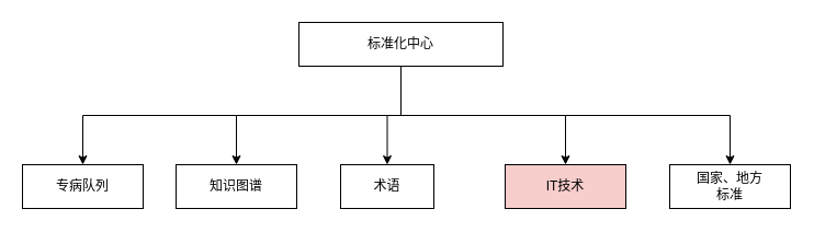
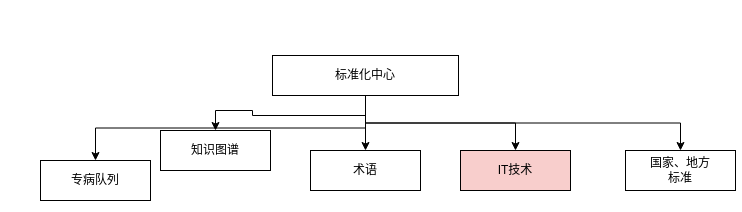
  <mxCell id="0" />
  <mxCell id="1" parent="0" />
  <mxCell id="2" style="edgeStyle=orthogonalEdgeStyle;rounded=0;orthogonalLoop=1;jettySize=auto;html=1;exitX=0.5;exitY=1;exitDx=0;exitDy=0;" parent="1" source="7" target="8" edge="1"><mxGeometry relative="1" as="geometry" /></mxCell>
  <mxCell id="3" style="edgeStyle=orthogonalEdgeStyle;rounded=0;orthogonalLoop=1;jettySize=auto;html=1;exitX=0.5;exitY=1;exitDx=0;exitDy=0;" parent="1" source="7" target="9" edge="1"><mxGeometry relative="1" as="geometry" /></mxCell>
  <mxCell id="4" style="edgeStyle=orthogonalEdgeStyle;rounded=0;orthogonalLoop=1;jettySize=auto;html=1;exitX=0.5;exitY=1;exitDx=0;exitDy=0;" parent="1" source="7" target="10" edge="1"><mxGeometry relative="1" as="geometry" /></mxCell>
  <mxCell id="5" style="edgeStyle=orthogonalEdgeStyle;rounded=0;orthogonalLoop=1;jettySize=auto;html=1;exitX=0.5;exitY=1;exitDx=0;exitDy=0;" parent="1" source="7" target="11" edge="1"><mxGeometry relative="1" as="geometry" /></mxCell>
  <mxCell id="6" style="edgeStyle=orthogonalEdgeStyle;rounded=0;orthogonalLoop=1;jettySize=auto;html=1;exitX=0.5;exitY=1;exitDx=0;exitDy=0;" parent="1" source="7" target="12" edge="1"><mxGeometry relative="1" as="geometry" /></mxCell>
- <mxCell id="7" value="标准化中心" style="rounded=0;whiteSpace=wrap;html=1;" parent="1" vertex="1"><mxGeometry x="272" y="20" width="186" height="40" as="geometry" /></mxCell>
- <mxCell id="8" value="专病队列" style="rounded=0;whiteSpace=wrap;html=1;" parent="1" vertex="1"><mxGeometry x="20" y="150" width="110" height="40" as="geometry" /></mxCell>
- <mxCell id="9" value="&lt;span&gt;国家、&lt;/span&gt;地方&lt;span&gt;&lt;br&gt;标准&lt;/span&gt;" style="rounded=0;whiteSpace=wrap;html=1;" parent="1" vertex="1"><mxGeometry x="610" y="150" width="110" height="40" as="geometry" /></mxCell>
- <mxCell id="10" value="知识图谱" style="rounded=0;whiteSpace=wrap;html=1;" parent="1" vertex="1"><mxGeometry x="160" y="150" width="110" height="40" as="geometry" /></mxCell>
- <mxCell id="11" value="术语" style="rounded=0;whiteSpace=wrap;html=1;" parent="1" vertex="1"><mxGeometry x="310" y="150" width="85" height="40" as="geometry" /></mxCell>
+ <mxCell id="7" value="标准化中心" style="rounded=0;whiteSpace=wrap;html=1;" parent="1" vertex="1"><mxGeometry x="272" y="55" width="186" height="40" as="geometry" /></mxCell>
+ <mxCell id="8" value="专病队列" style="rounded=0;whiteSpace=wrap;html=1;" parent="1" vertex="1"><mxGeometry x="40" y="160" width="110" height="40" as="geometry" /></mxCell>
+ <mxCell id="9" value="&lt;span&gt;国家、&lt;/span&gt;地方&lt;span&gt;&lt;br&gt;标准&lt;/span&gt;" style="rounded=0;whiteSpace=wrap;html=1;" parent="1" vertex="1"><mxGeometry x="625" y="150" width="110" height="40" as="geometry" /></mxCell>
+ <mxCell id="10" value="知识图谱" style="rounded=0;whiteSpace=wrap;html=1;" parent="1" vertex="1"><mxGeometry x="160" y="130" width="110" height="40" as="geometry" /></mxCell>
+ <mxCell id="11" value="术语" style="rounded=0;whiteSpace=wrap;html=1;" parent="1" vertex="1"><mxGeometry x="310" y="150" width="110" height="40" as="geometry" /></mxCell>
  <mxCell id="12" value="IT技术" style="rounded=0;whiteSpace=wrap;html=1;fillColor=#f8cecc;" parent="1" vertex="1"><mxGeometry x="460" y="150" width="110" height="40" as="geometry" /></mxCell>
